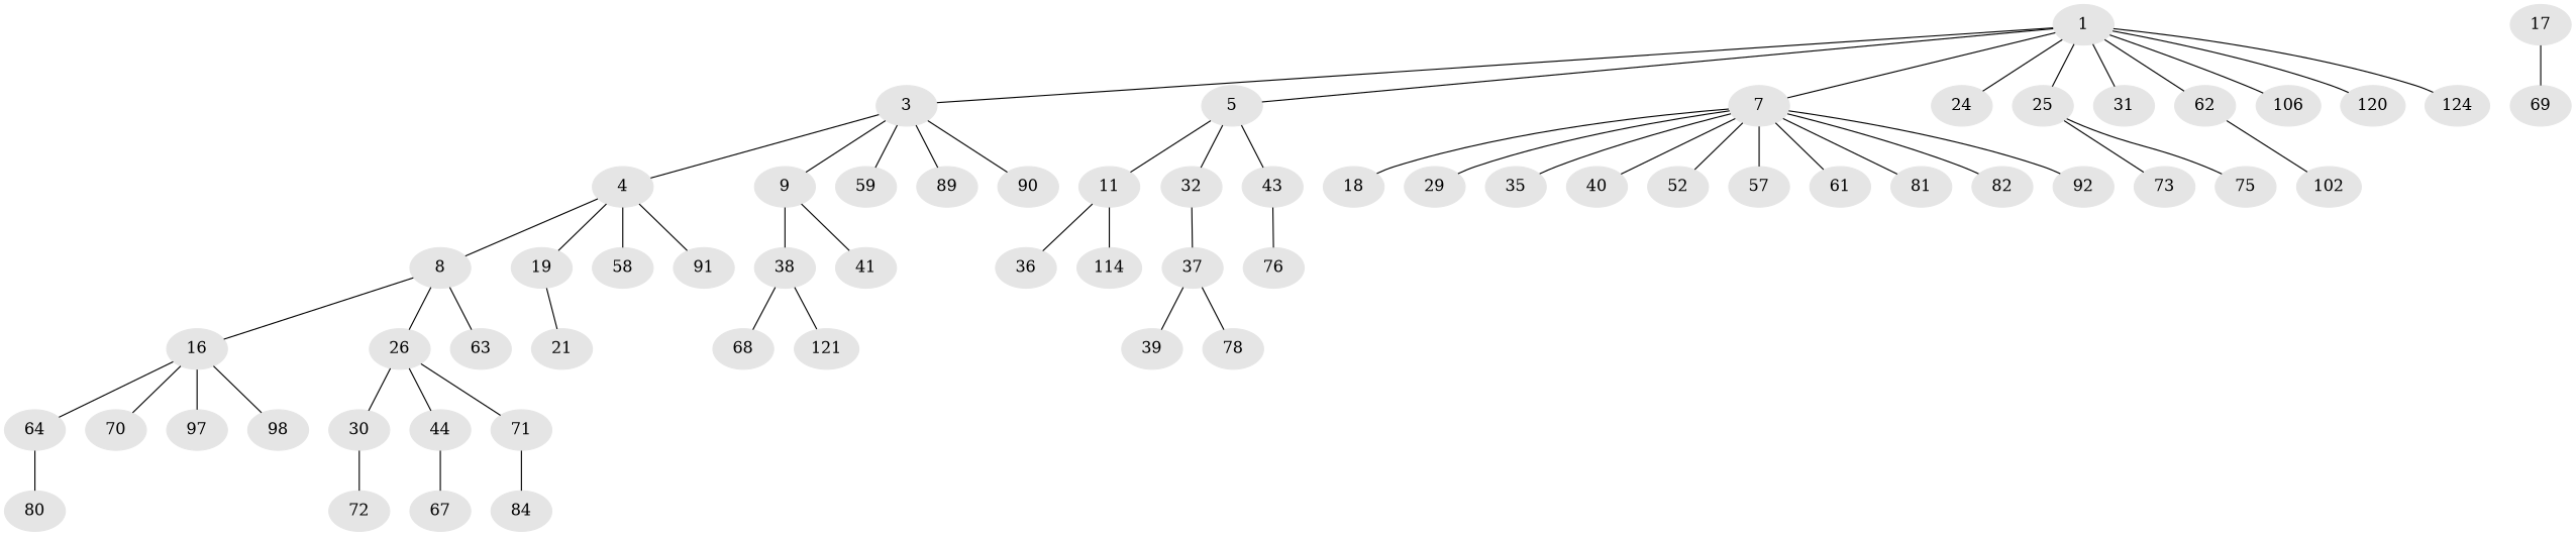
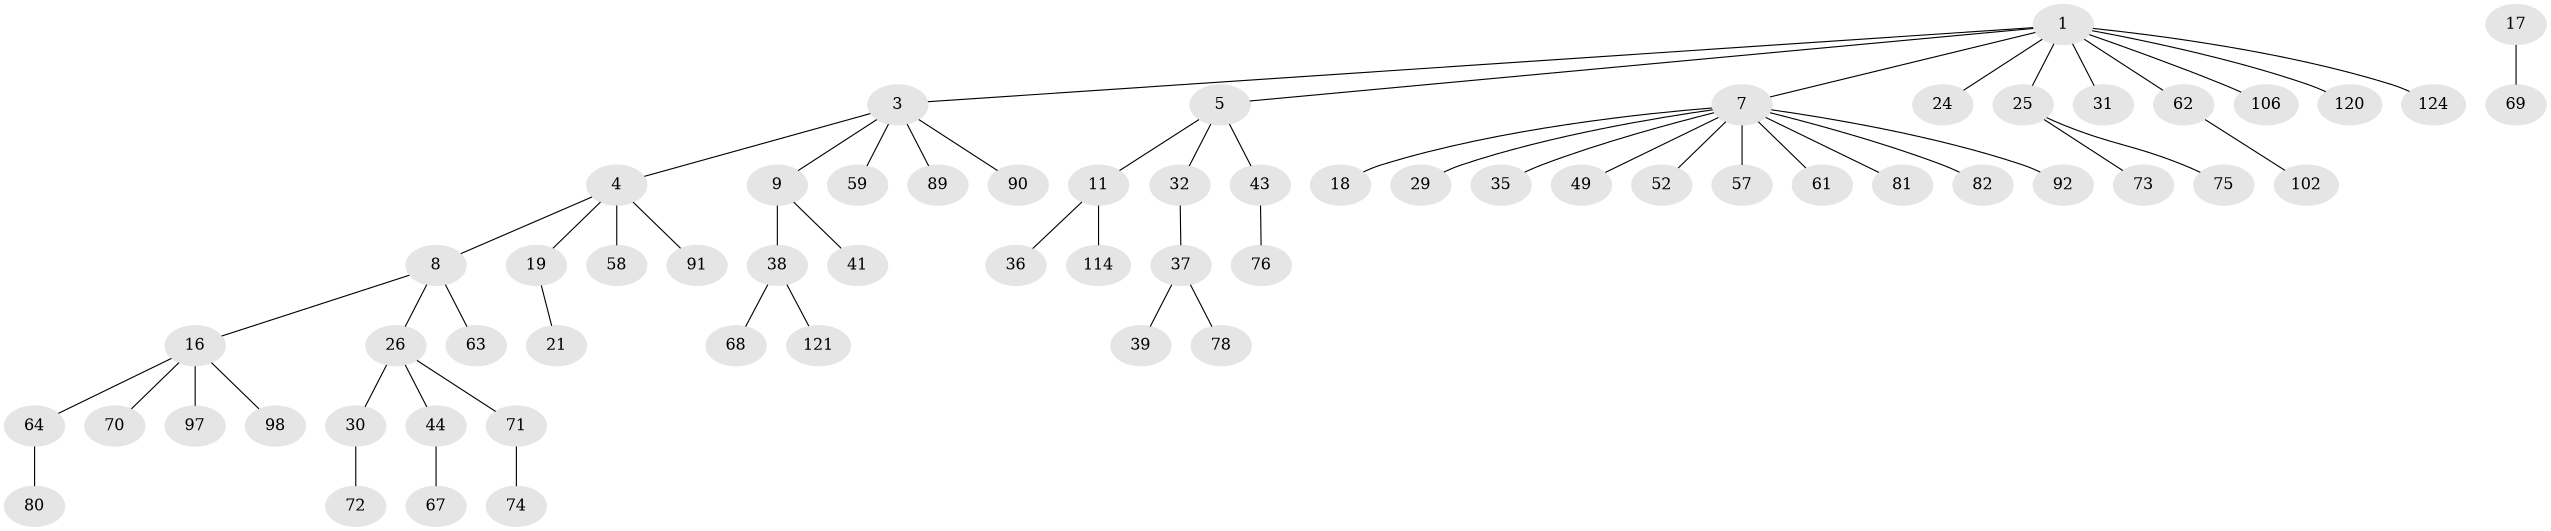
  graph {
    node [color=gray90 style=filled]
    1 [super="+2+15"]
    3 [super="+60"]
    5 [super="+33"]
    7 [super="+12+50+10"]
    24 [super="+99"]
    25 [super="+54"]
    31 [super="+109"]
    62
    106
    120
    124
    4 [super="+6+110"]
    9 [super="+13+23"]
    59
    89
    90
    11
    32
    43 [super="+53+56"]
    18 [super="+117"]
    29
    35 [super="+116+45"]
-   40 [super="+126"]
+   40 [super="+126" label=49]
    52 [super="+123"]
    57
    61
    81
    82 [super="+83"]
    92
    73
    75
    102 [super="+107"]
    8
    19 [super="+20+48"]
    58
    91
    38
    41 [super="+77"]
    16 [super="+22"]
    26 [super="+28+42+34"]
    63 [super="+95+127"]
    21
    36
    114
    37
    76
    17 [super="+85"]
    69
    64 [super="+74"]
    70 [super="+79"]
    97
    98
    30
    44 [super="+112+51"]
    71 [super="+105"]
    68 [super="+101"]
    121
    80 [super="+115"]
    72 [super="+86"]
    67 [super="+122"]
-   84
+   84 [label=74]
    39
    78
    1 -- 3
    1 -- 5
    1 -- 7
    1 -- 24
    1 -- 25
    1 -- 31
    1 -- 62
    1 -- 106
    1 -- 120
    1 -- 124
    3 -- 4
    3 -- 9
    3 -- 59
    3 -- 89
    3 -- 90
    5 -- 11
    5 -- 32
    5 -- 43
    7 -- 18
    7 -- 29
    7 -- 35
    7 -- 40
    7 -- 52
    7 -- 57
    7 -- 61
    7 -- 81
    7 -- 82
    7 -- 92
    25 -- 73
    25 -- 75
    62 -- 102
    4 -- 8
    4 -- 19
    4 -- 58
    4 -- 91
    9 -- 38
    9 -- 41
    11 -- 36
    11 -- 114
    32 -- 37
    43 -- 76
    8 -- 16
    8 -- 26
    8 -- 63
    19 -- 21
    38 -- 68
    38 -- 121
    16 -- 64
    16 -- 70
    16 -- 97
    16 -- 98
    26 -- 30
    26 -- 44
    26 -- 71
    37 -- 39
    37 -- 78
    17 -- 69
    64 -- 80
    30 -- 72
    44 -- 67
    71 -- 84
  }
